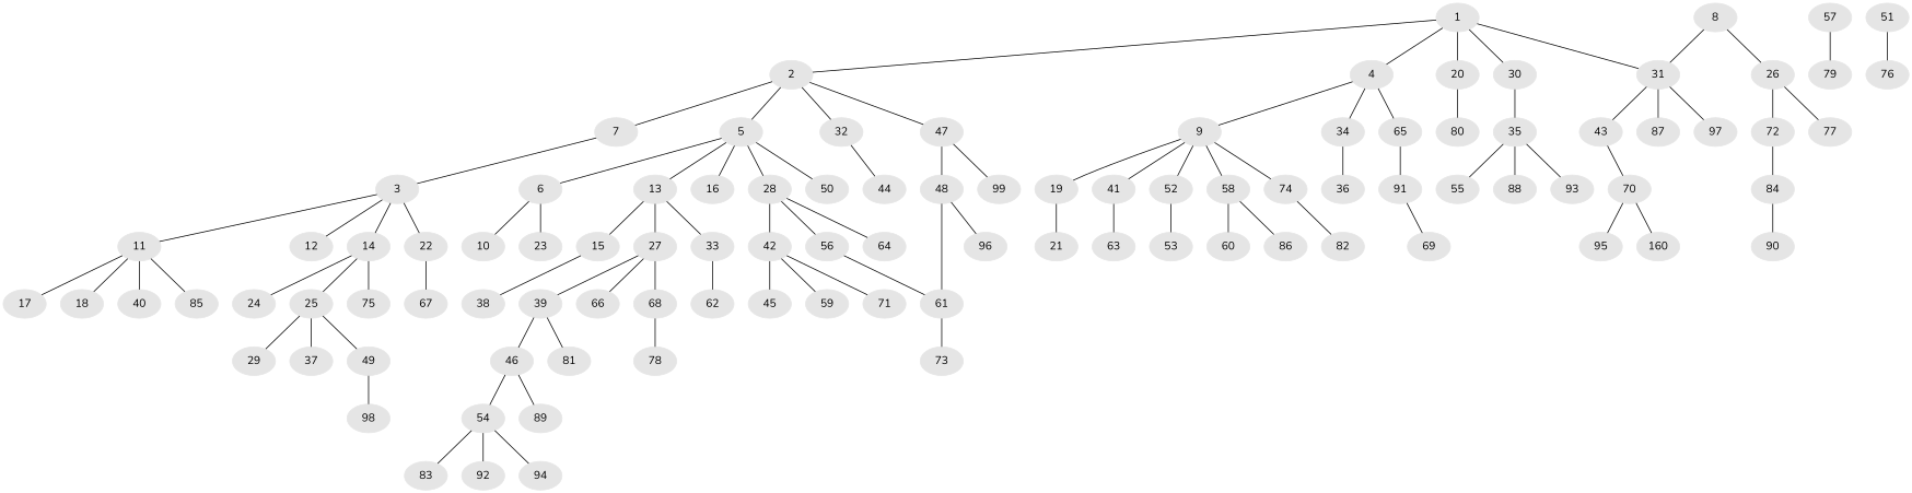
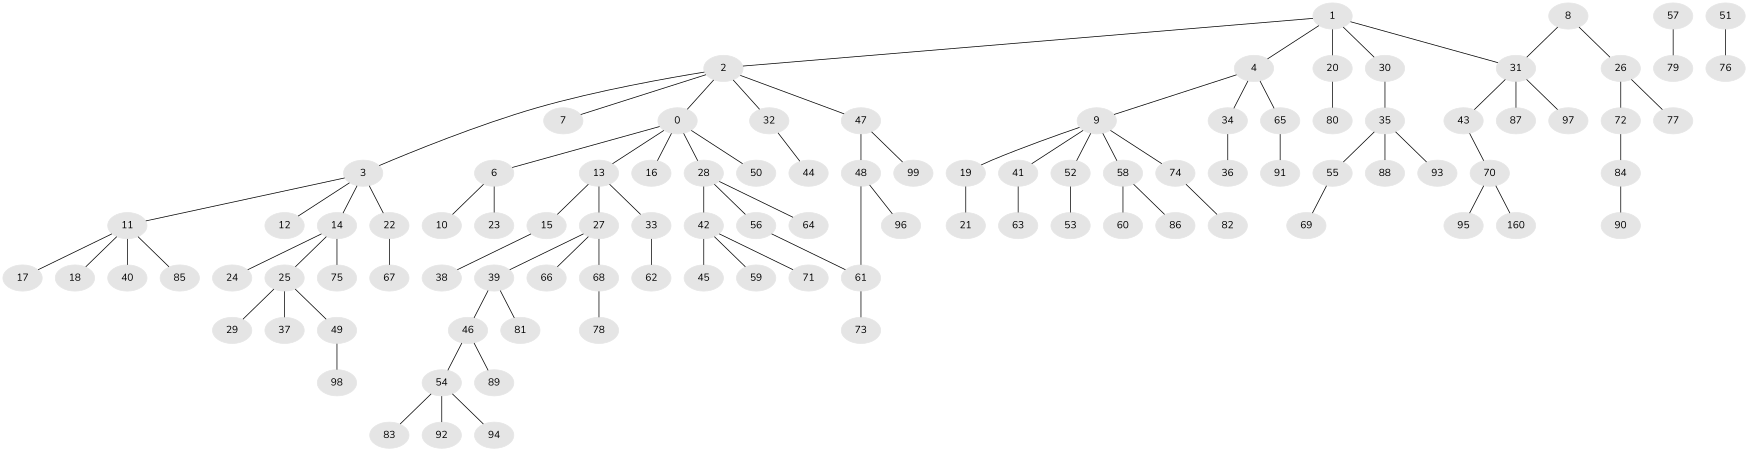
  graph {
    fontname=Nunito
    node [color=gray90 fontname=Nunito style=filled]
    edge [fontname=Nunito]
    1
    2
    4
    20
    30
    31
    3
-   5
+   5 [label=0]
    7
    32
    47
    9
    34
    65
    8
    26
    80
    35
    11
    12
    14
    22
    6
    13
    16
    28
    50
    44
    48
    99
    17
    18
    40
    85
    24
    25
    75
    67
    19
    41
    52
    58
    74
    36
    91
    10
    23
    15
    27
    33
    42
    56
    64
    72
    77
    43
    87
    97
    21
    63
    53
    60
    86
    82
    38
    39
    66
    68
    62
    29
    37
    49
    57
    79
    98
    84
    46
    81
    78
    45
    59
    71
    61
    55
    88
    93
    70
    69
    54
    89
    95
    n92 [label=160]
    83
    92
    94
    96
    51
    76
    73
    90
    1 -- 2
    1 -- 4
    1 -- 20
    1 -- 30
    1 -- 31
-   7 -- 3
+   2 -- 3
    2 -- 5
    2 -- 7
    2 -- 32
    2 -- 47
    4 -- 9
    4 -- 34
    4 -- 65
    20 -- 80
    30 -- 35
    31 -- 43
    31 -- 87
    31 -- 97
    3 -- 11
    3 -- 12
    3 -- 14
    3 -- 22
    5 -- 6
    5 -- 13
    5 -- 16
    5 -- 28
    5 -- 50
    32 -- 44
    47 -- 48
    47 -- 99
    9 -- 19
    9 -- 41
    9 -- 52
    9 -- 58
    9 -- 74
    34 -- 36
    65 -- 91
    8 -- 31
    8 -- 26
    26 -- 72
    26 -- 77
    35 -- 55
    35 -- 88
    35 -- 93
    11 -- 17
    11 -- 18
    11 -- 40
    11 -- 85
    14 -- 24
    14 -- 25
    14 -- 75
    22 -- 67
    6 -- 10
    6 -- 23
    13 -- 15
    13 -- 27
    13 -- 33
    28 -- 42
    28 -- 56
    28 -- 64
    48 -- 61
    48 -- 96
    25 -- 29
    25 -- 37
    25 -- 49
    19 -- 21
    41 -- 63
    52 -- 53
    58 -- 60
    58 -- 86
    74 -- 82
    15 -- 38
    27 -- 39
    27 -- 66
    27 -- 68
    33 -- 62
    42 -- 45
    42 -- 59
    42 -- 71
    56 -- 61
    72 -- 84
    43 -- 70
    39 -- 46
    39 -- 81
    68 -- 78
    49 -- 98
    57 -- 79
    84 -- 90
    46 -- 54
    46 -- 89
    61 -- 73
-   91 -- 69
+   55 -- 69
    70 -- 95
    70 -- n92
    54 -- 83
    54 -- 92
    54 -- 94
    51 -- 76
  }
